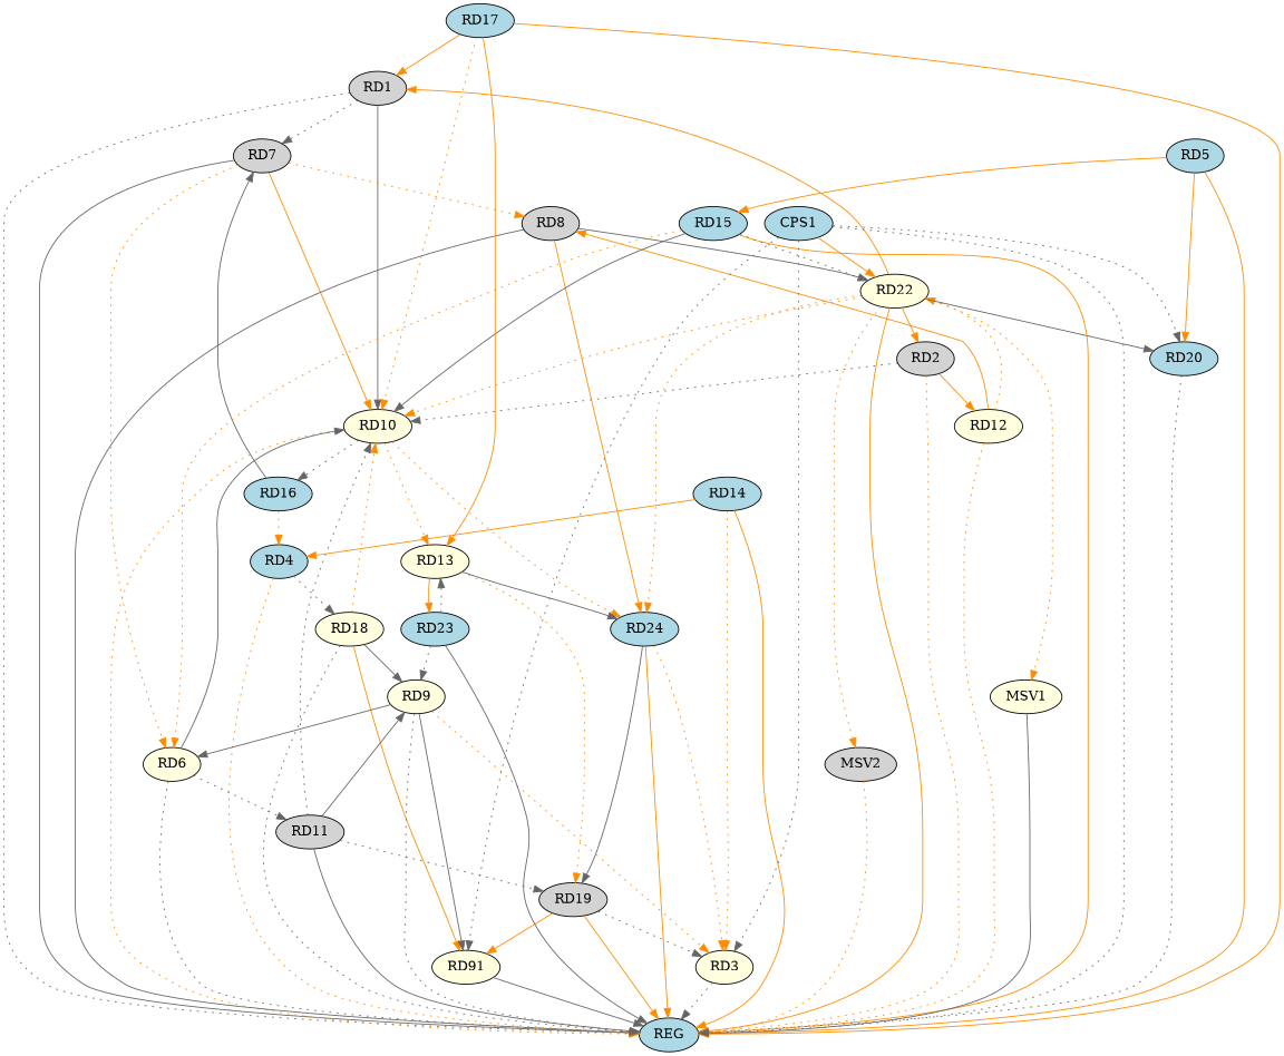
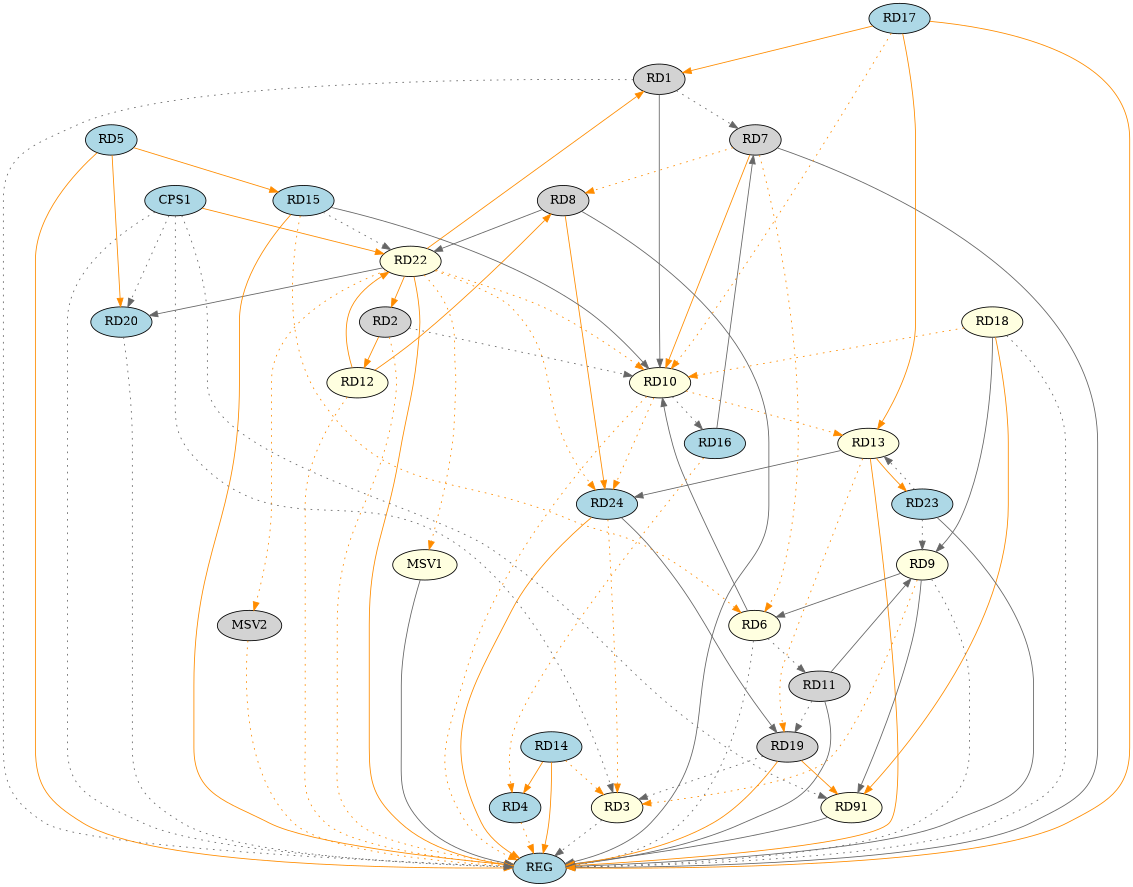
  strict digraph {
    node [fillcolor=lightblue style=filled]
    edge [color=darkorange style=dotted]
    n1 [fillcolor=lightgrey label=RD1]
    n2 [fillcolor=lightgrey label=RD7]
    n3 [fillcolor=lightyellow label=RD10]
    n4 [label=REG]
    n5 [fillcolor=lightyellow label=RD6]
    n6 [fillcolor=lightgrey label=RD8]
    n7 [label=RD24]
    n8 [fillcolor=lightyellow label=RD13]
    n9 [label=RD16]
    n10 [fillcolor=lightgrey label=RD2]
    n11 [fillcolor=lightyellow label=RD12]
    n12 [fillcolor=lightyellow label=RD22]
    n13 [fillcolor=lightyellow label=RD3]
    n14 [label=RD4]
    n15 [fillcolor=lightyellow label=RD18]
    n16 [fillcolor=lightyellow label=RD9]
    n17 [fillcolor=lightyellow label=RD91]
    n18 [label=RD5]
    n19 [label=RD15]
    n20 [label=RD20]
    n21 [fillcolor=lightgrey label=RD11]
    n22 [fillcolor=lightgrey label=RD19]
    n23 [fillcolor=lightyellow label=MSV1]
    n24 [fillcolor=lightgrey label=MSV2]
    n25 [label=RD23]
    n26 [label=RD14]
    n27 [label=RD17]
    n28 [label=CPS1]
    n1 -> n2 [color=gray40]
    n1 -> n3 [color=gray40 style=solid]
    n1 -> n4 [color=gray40]
    n2 -> n3 [style=solid]
    n2 -> n4 [color=gray40 style=solid]
    n2 -> n5
    n2 -> n6
    n3 -> n4
    n3 -> n7
    n3 -> n8
    n3 -> n9 [color=gray40]
    n5 -> n3 [color=gray40 style=solid]
    n5 -> n4 [color=gray40]
    n5 -> n21 [color=gray40]
    n6 -> n4 [color=gray40 style=solid]
    n6 -> n7 [style=solid]
    n6 -> n12 [color=gray40 style=solid]
    n7 -> n4 [style=solid]
    n7 -> n13
    n7 -> n22 [color=gray40 style=solid]
+   n8 -> n4 [style=solid]
    n8 -> n7 [color=gray40 style=solid]
    n8 -> n22
    n8 -> n25 [style=solid]
    n9 -> n2 [color=gray40 style=solid]
    n9 -> n14
    n10 -> n3 [color=gray40]
    n10 -> n4
    n10 -> n11 [style=solid]
    n11 -> n4
    n11 -> n6 [style=solid]
-   n11 -> n12
+   n11 -> n12 [style=solid]
    n12 -> n1 [style=solid]
    n12 -> n3
    n12 -> n4 [style=solid]
    n12 -> n7
    n12 -> n10 [style=solid]
    n12 -> n20 [color=gray40 style=solid]
    n12 -> n23
    n12 -> n24
    n13 -> n4 [color=gray40]
    n14 -> n4
-   n14 -> n15 [color=gray40]
    n15 -> n3
    n15 -> n4 [color=gray40]
    n15 -> n16 [color=gray40 style=solid]
    n15 -> n17 [style=solid]
    n16 -> n4 [color=gray40]
    n16 -> n5 [color=gray40 style=solid]
    n16 -> n13
    n16 -> n17 [color=gray40 style=solid]
    n17 -> n4 [color=gray40 style=solid]
    n18 -> n4 [style=solid]
    n18 -> n19 [style=solid]
    n18 -> n20 [style=solid]
    n19 -> n3 [color=gray40 style=solid]
    n19 -> n4 [style=solid]
    n19 -> n5
    n19 -> n12 [color=gray40]
    n20 -> n4 [color=gray40]
-   n21 -> n3 [color=gray40]
    n21 -> n4 [color=gray40 style=solid]
    n21 -> n16 [color=gray40 style=solid]
    n21 -> n22 [color=gray40]
    n22 -> n4 [style=solid]
    n22 -> n13 [color=gray40]
    n22 -> n17 [style=solid]
    n23 -> n4 [color=gray40 style=solid]
    n24 -> n4
    n25 -> n4 [color=gray40 style=solid]
    n25 -> n8 [color=gray40]
    n25 -> n16 [color=gray40]
    n26 -> n4 [style=solid]
    n26 -> n13
    n26 -> n14 [style=solid]
    n27 -> n1 [style=solid]
    n27 -> n3
    n27 -> n4 [style=solid]
    n27 -> n8 [style=solid]
    n28 -> n4 [color=gray40]
    n28 -> n12 [style=solid]
    n28 -> n13 [color=gray40]
    n28 -> n17 [color=gray40]
    n28 -> n20 [color=gray40]
  }
